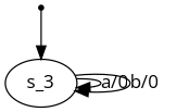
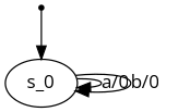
  digraph {
    fontname="Open Sans"
    node [fontname="Open Sans"]
    edge [fontname="Open Sans"]
-   s_0 [root=true label=s_3]
+   s_0 [root=true]
    qi [shape=point]
    s_0 -> s_0 [label="a/0"]
    s_0 -> s_0 [label="b/0"]
    qi -> s_0
  }
